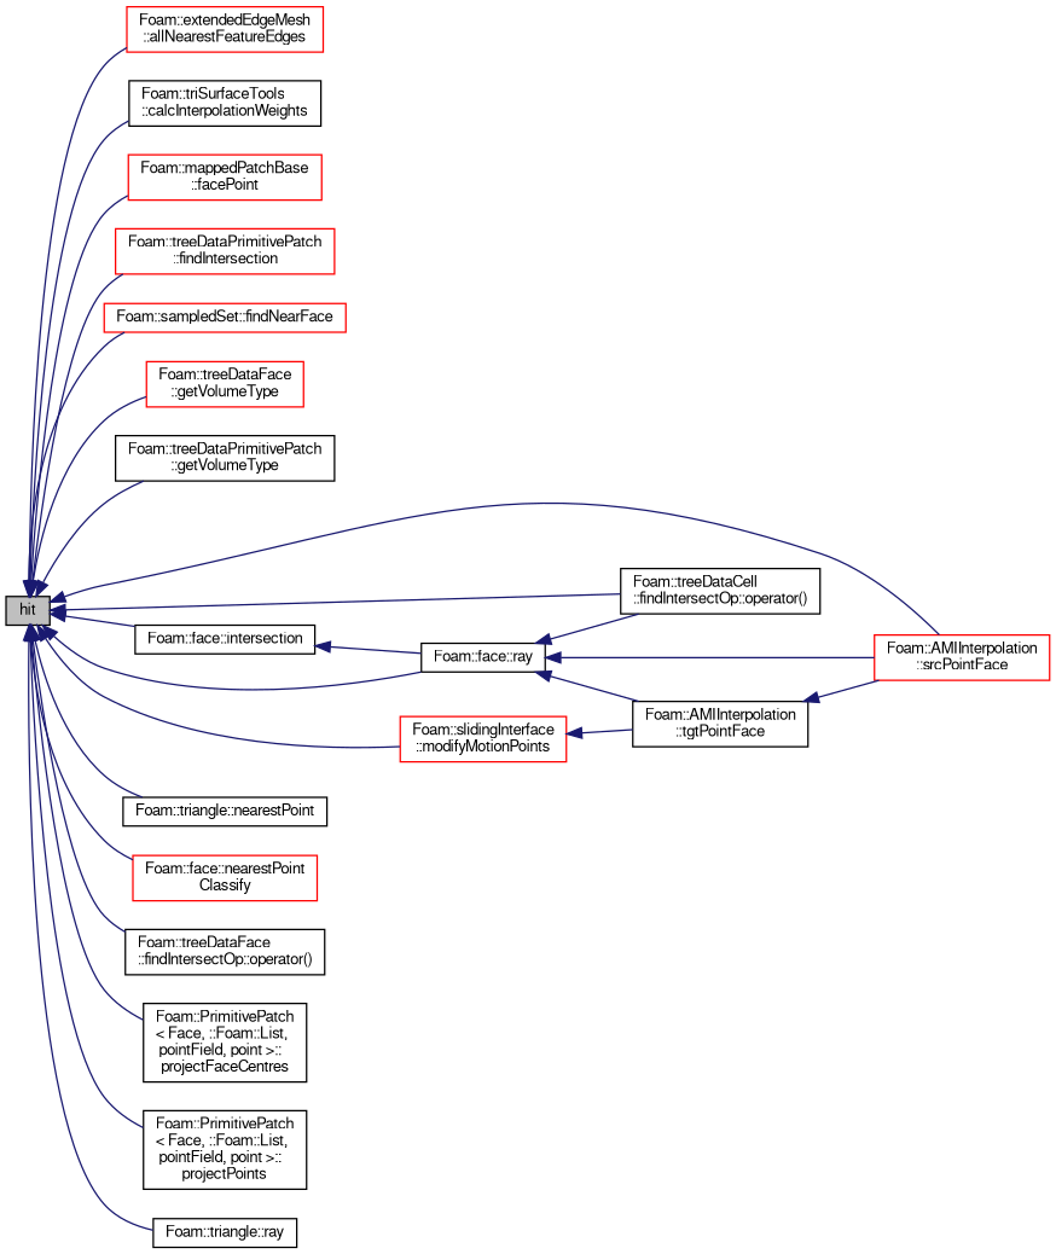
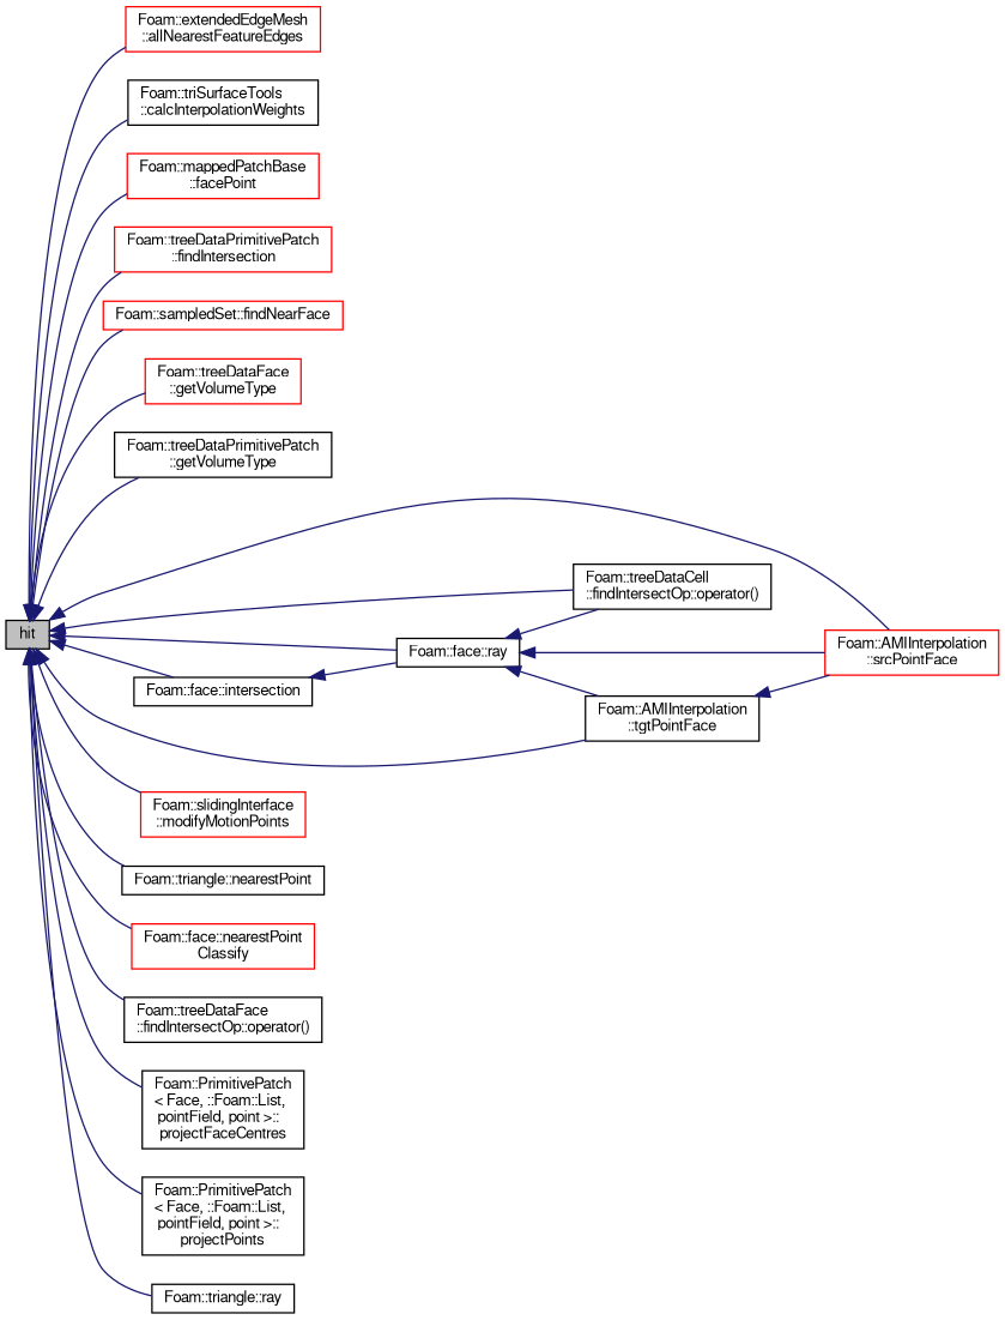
  digraph {
    rankdir=LR
    node [color=black fontname=FreeSans fontsize=10 shape=record]
    edge [color=midnightblue dir=back fontname=FreeSans fontsize=10 labelfontname=FreeSans labelfontsize=10 style=solid]
    n1 [fillcolor=grey75 fontcolor=black height=0.2 label=hit style=filled width=0.4]
    n2 [color=red height=0.2 label="Foam::extendedEdgeMesh\l::allNearestFeatureEdges" width=0.4]
    n3 [height=0.2 label="Foam::triSurfaceTools\l::calcInterpolationWeights" width=0.4]
    n4 [color=red height=0.2 label="Foam::mappedPatchBase\l::facePoint" width=0.4]
    n5 [color=red height=0.2 label="Foam::treeDataPrimitivePatch\l::findIntersection" width=0.4]
    n6 [color=red height=0.2 label="Foam::sampledSet::findNearFace" width=0.4]
    n7 [color=red height=0.2 label="Foam::treeDataFace\l::getVolumeType" width=0.4]
    n8 [height=0.2 label="Foam::treeDataPrimitivePatch\l::getVolumeType" width=0.4]
    n9 [height=0.2 label="Foam::face::intersection" width=0.4]
    n10 [height=0.2 label="Foam::face::ray" width=0.4]
    n11 [height=0.2 label="Foam::treeDataCell\l::findIntersectOp::operator()" width=0.4]
    n12 [color=red height=0.2 label="Foam::AMIInterpolation\l::srcPointFace" width=0.4]
    n13 [height=0.2 label="Foam::AMIInterpolation\l::tgtPointFace" width=0.4]
    n14 [color=red height=0.2 label="Foam::slidingInterface\l::modifyMotionPoints" width=0.4]
    n15 [height=0.2 label="Foam::triangle::nearestPoint" width=0.4]
    n16 [color=red height=0.2 label="Foam::face::nearestPoint\lClassify" width=0.4]
    n17 [height=0.2 label="Foam::treeDataFace\l::findIntersectOp::operator()" width=0.4]
    n18 [height=0.2 label="Foam::PrimitivePatch\l\< Face, ::Foam::List,\l pointField, point \>::\lprojectFaceCentres" width=0.4]
    n19 [height=0.2 label="Foam::PrimitivePatch\l\< Face, ::Foam::List,\l pointField, point \>::\lprojectPoints" width=0.4]
    n20 [height=0.2 label="Foam::triangle::ray" width=0.4]
    n1 -> n2
    n1 -> n3
    n1 -> n4
    n1 -> n5
    n1 -> n6
    n1 -> n7
    n1 -> n8
    n1 -> n9
    n1 -> n10
    n1 -> n11
    n1 -> n12
-   n14 -> n13
+   n1 -> n13
    n1 -> n14
    n1 -> n15
    n1 -> n16
    n1 -> n17
    n1 -> n18
    n1 -> n19
    n1 -> n20
    n9 -> n10
    n10 -> n11
    n10 -> n12
    n10 -> n13
    n13 -> n12
  }
